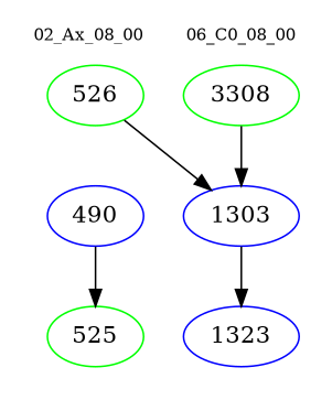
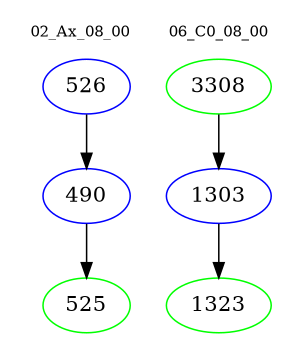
  digraph {
    node [color=green]
    edge [color=black]
-   n1 [label=526]
+   n1 [color=blue label=526]
    n2 [color=blue label=490]
    n3 [label=525]
    n4 [label=3308]
    n5 [color=blue label=1303]
-   n6 [color=blue label=1323]
+   n6 [label=1323]
    subgraph cluster_1 {
      color=white
      fontsize=10
      label="02_Ax_08_00"
      n1
      n2
      n3
    }
    subgraph cluster_2 {
      color=white
      fontsize=10
      label="06_C0_08_00"
      n4
      n5
      n6
    }
-   n1 -> n5
+   n1 -> n2
    n2 -> n3
    n4 -> n5
    n5 -> n6
  }
